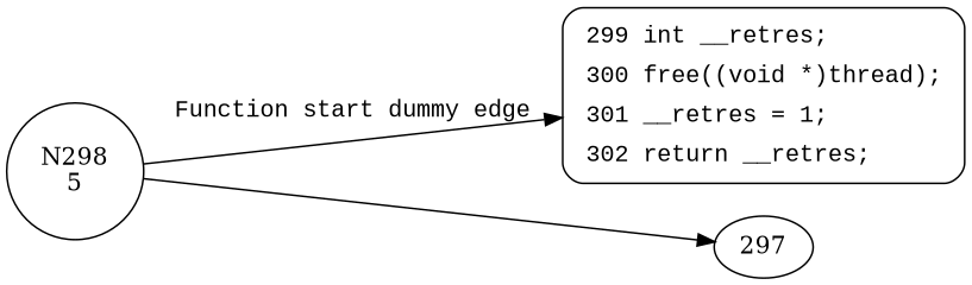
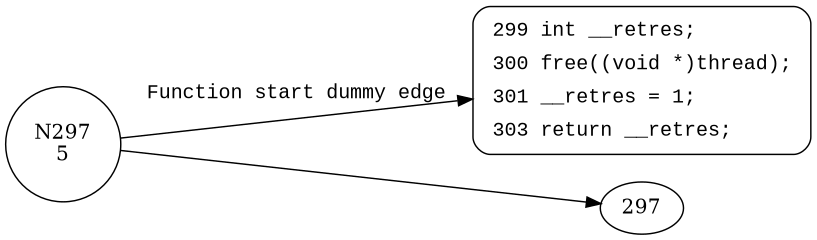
  digraph {
    rankdir=LR
-   n1 [label="N298\n5" shape=circle]
-   n2 [fillcolor=white fontname="Courier New" label=<<table border="0" cellborder="0" cellpadding="3" bgcolor="white"><tr><td align="right">299</td><td align="left">int __retres;</td></tr><tr><td align="right">300</td><td align="left">free((void *)thread);</td></tr><tr><td align="right">301</td><td align="left">__retres = 1;</td></tr><tr><td align="right">302</td><td align="left">return __retres;</td></tr></table>> penwidth=1 shape=Mrecord style="filled,bold"]
+   n1 [label="N297\n5" shape=circle]
+   n2 [fillcolor=white fontname="Courier New" label=<<table border="0" cellborder="0" cellpadding="3" bgcolor="white"><tr><td align="right">299</td><td align="left">int __retres;</td></tr><tr><td align="right">300</td><td align="left">free((void *)thread);</td></tr><tr><td align="right">301</td><td align="left">__retres = 1;</td></tr><tr><td align="right">303</td><td align="left">return __retres;</td></tr></table>> penwidth=1 shape=Mrecord style="filled,bold"]
    297
    n1 -> n2 [fontname="Courier New" label="Function start dummy edge"]
    n1 -> 297
  }
